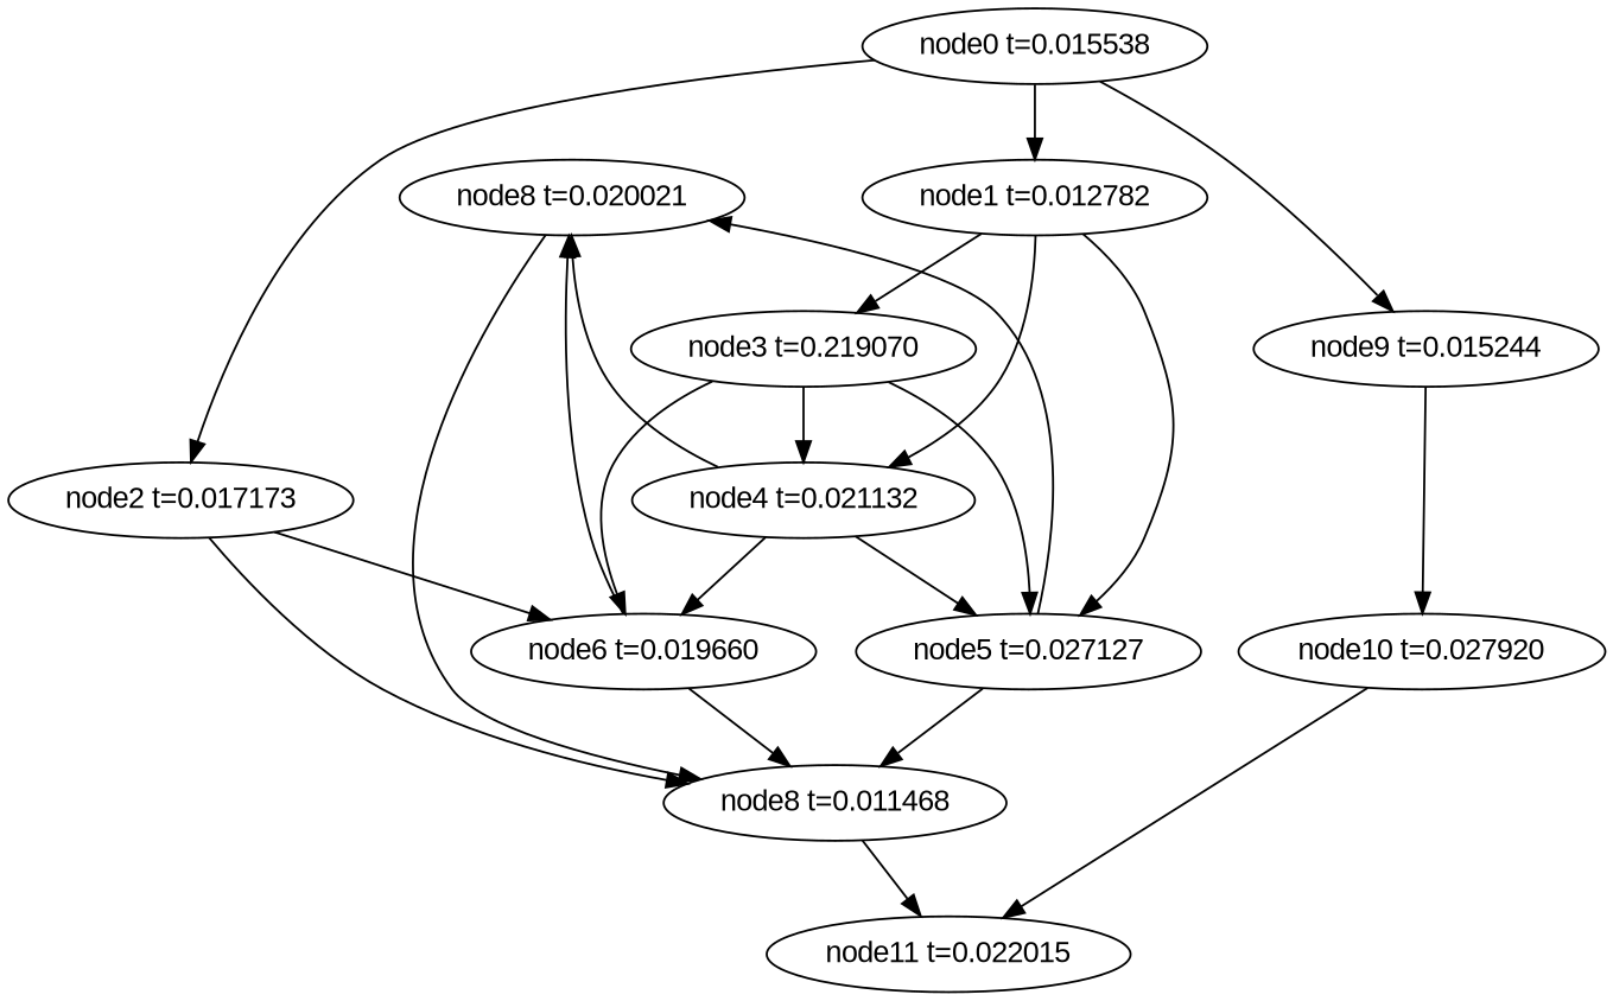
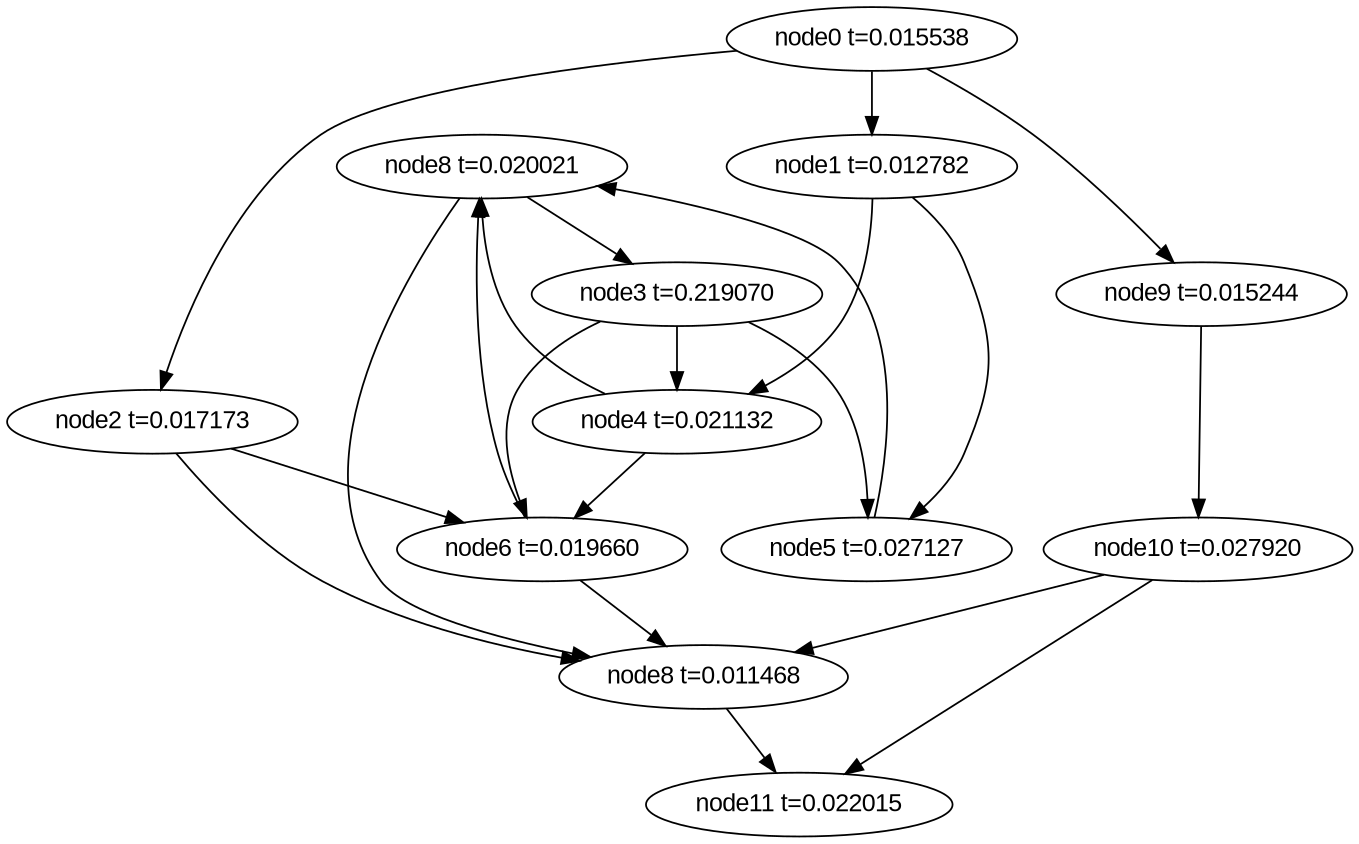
  digraph {
    fontname="Liberation Sans"
    node [fontname="Liberation Sans"]
    edge [fontname="Liberation Sans"]
    n1 [label="node11 t=0.022015"]
    n2 [label="node10 t=0.027920"]
    n3 [label="node9 t=0.015244"]
    n4 [label="node8 t=0.011468"]
    n5 [label="node8 t=0.020021"]
    n6 [label="node6 t=0.019660"]
    n7 [label="node5 t=0.027127"]
    n8 [label="node4 t=0.021132"]
    n9 [label="node3 t=0.219070"]
    n10 [label="node2 t=0.017173"]
    n11 [label="node1 t=0.012782"]
    n12 [label="node0 t=0.015538"]
    n2 -> n1
    n3 -> n2
    n4 -> n1
    n5 -> n4
    n6 -> n4
    n6 -> n5
-   n7 -> n4
+   n2 -> n4
    n7 -> n5
    n8 -> n5
    n8 -> n6
-   n8 -> n7
    n9 -> n6
    n9 -> n7
    n9 -> n8
    n10 -> n4
    n10 -> n6
    n11 -> n7
    n11 -> n8
-   n11 -> n9
+   n5 -> n9
    n12 -> n3
    n12 -> n10
    n12 -> n11
  }
